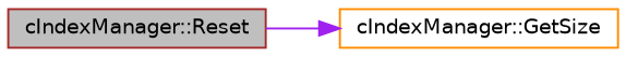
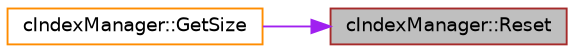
  digraph {
    rankdir=LR
    node [fontname=Helvetica fontsize=10 shape=record style=filled]
    n1 [color=brown fillcolor=grey75 fontcolor=black height=0.2 label="cIndexManager::Reset" width=0.4]
    n2 [color=darkorange fillcolor=white height=0.2 label="cIndexManager::GetSize" width=0.4]
-   n1 -> n2 [color=purple fontname=Helvetica fontsize=10 labelfontname=Helvetica labelfontsize=10 style=solid]
+   n2 -> n1 [color=purple fontname=Helvetica fontsize=10 labelfontname=Helvetica labelfontsize=10 style=solid]
  }
